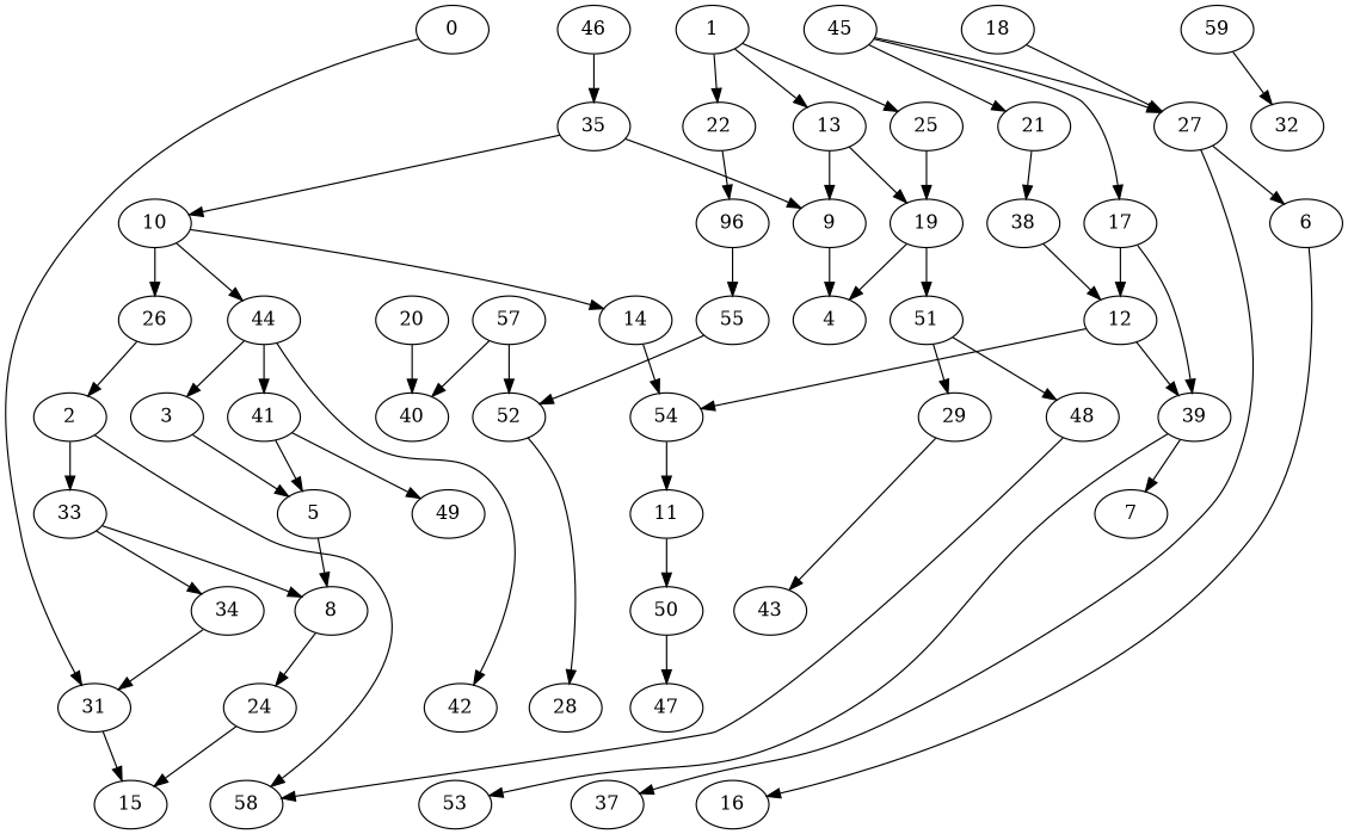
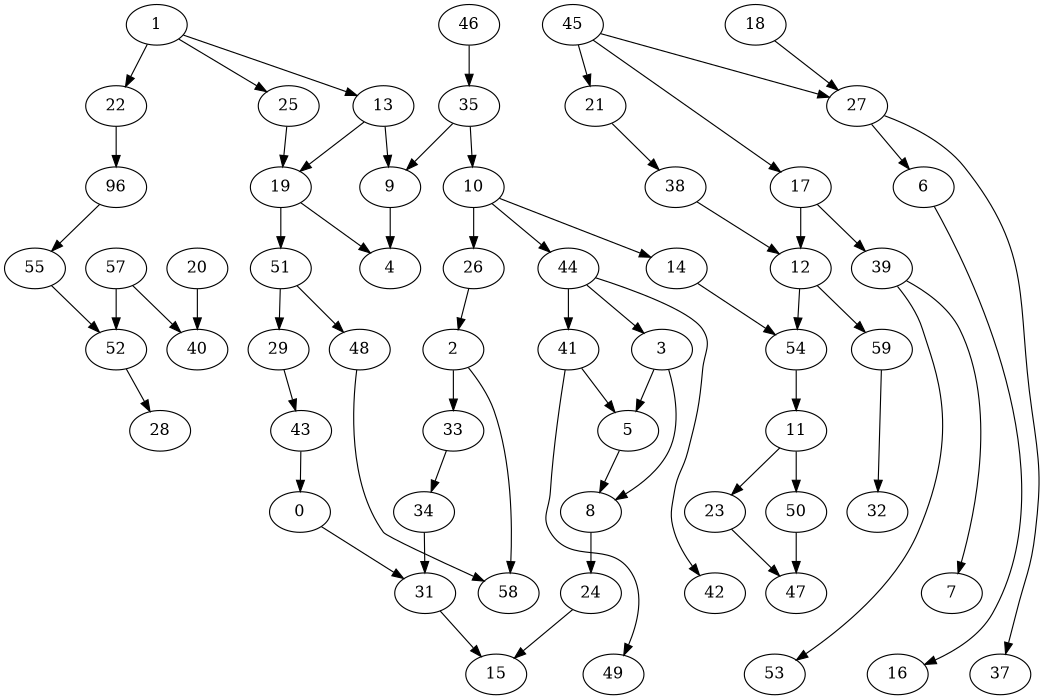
  digraph {
    edge [weight=0]
    0
    31
    15
    1
    13
    22
    25
    9
    19
    n10 [label=96]
    4
    51
    55
    29
    48
    52
    20
    40
    57
    43
    58
    28
    2
    33
    8
    34
    24
    3
    5
    6
    16
    10
    14
    26
    44
    54
    41
    42
    11
    49
+   23
    50
    47
    12
    59
    32
    17
    39
    53
    7
    18
    27
    37
    21
    38
    45
    46
    35
    0 -> 31
    31 -> 15
    1 -> 13
    1 -> 22
    1 -> 25
    13 -> 9
    13 -> 19
    22 -> n10
    25 -> 19
    9 -> 4 [weight=1]
    19 -> 4
    19 -> 51 [weight=2]
    n10 -> 55
    51 -> 29
    51 -> 48
    55 -> 52
    29 -> 43
    48 -> 58
    52 -> 28
    20 -> 40 [weight=1]
    57 -> 52 [weight=1]
    57 -> 40
+   43 -> 0
    2 -> 58
    2 -> 33 [weight=1]
-   33 -> 8
+   3 -> 8
    33 -> 34
    8 -> 24
    34 -> 31
    24 -> 15
    3 -> 5
    5 -> 8
    6 -> 16
    10 -> 14
    10 -> 26 [weight=1]
    10 -> 44
    14 -> 54
    26 -> 2
    44 -> 3
    44 -> 41 [weight=1]
    44 -> 42
    54 -> 11 [weight=1]
    41 -> 5
    41 -> 49
+   11 -> 23
    11 -> 50 [weight=2]
+   23 -> 47
    50 -> 47 [weight=1]
    12 -> 54
-   12 -> 39
+   12 -> 59
    59 -> 32
    17 -> 12 [weight=2]
    17 -> 39 [weight=1]
    39 -> 53
    39 -> 7
    18 -> 27
    27 -> 6
    27 -> 37
    21 -> 38
    38 -> 12
    45 -> 17
    45 -> 27
    45 -> 21
    46 -> 35 [weight=3]
    35 -> 9
    35 -> 10
  }
